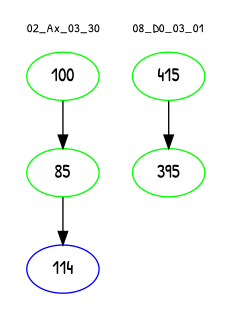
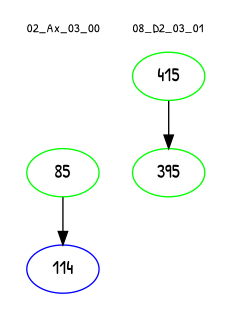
  digraph {
    fontname="Patrick Hand"
    node [color=green fontname="Patrick Hand"]
    edge [color=black fontname="Patrick Hand"]
-   n1 [label=100]
    n2 [label=85]
    n3 [color=blue label=114]
    n4 [label=415]
    n5 [label=395]
    subgraph cluster_1 {
      color=white
      fontsize=10
-     label="02_Ax_03_30"
-     n1
+     label="02_Ax_03_00"
      n2
      n3
    }
    subgraph cluster_2 {
      color=white
      fontsize=10
-     label="08_D0_03_01"
+     label="08_D2_03_01"
      n4
      n5
    }
-   n1 -> n2
    n2 -> n3
    n4 -> n5
  }
